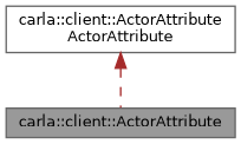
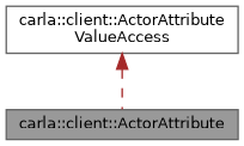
  digraph {
    fontname="DejaVu Sans"
    node [color=gray40 fontname="DejaVu Sans" fontsize=10 shape=box style=filled]
    n1 [fillcolor=grey60 fontcolor=black height=0.2 label="carla::client::ActorAttribute" width=0.4]
-   n2 [fillcolor=white height=0.2 label="carla::client::ActorAttribute\lActorAttribute" width=0.4]
+   n2 [fillcolor=white height=0.2 label="carla::client::ActorAttribute\lValueAccess" width=0.4]
    n2 -> n1 [color=brown dir=back fontname="DejaVu Sans" fontsize=10 labelfontname=Helvetica labelfontsize=10 style=dashed]
  }
